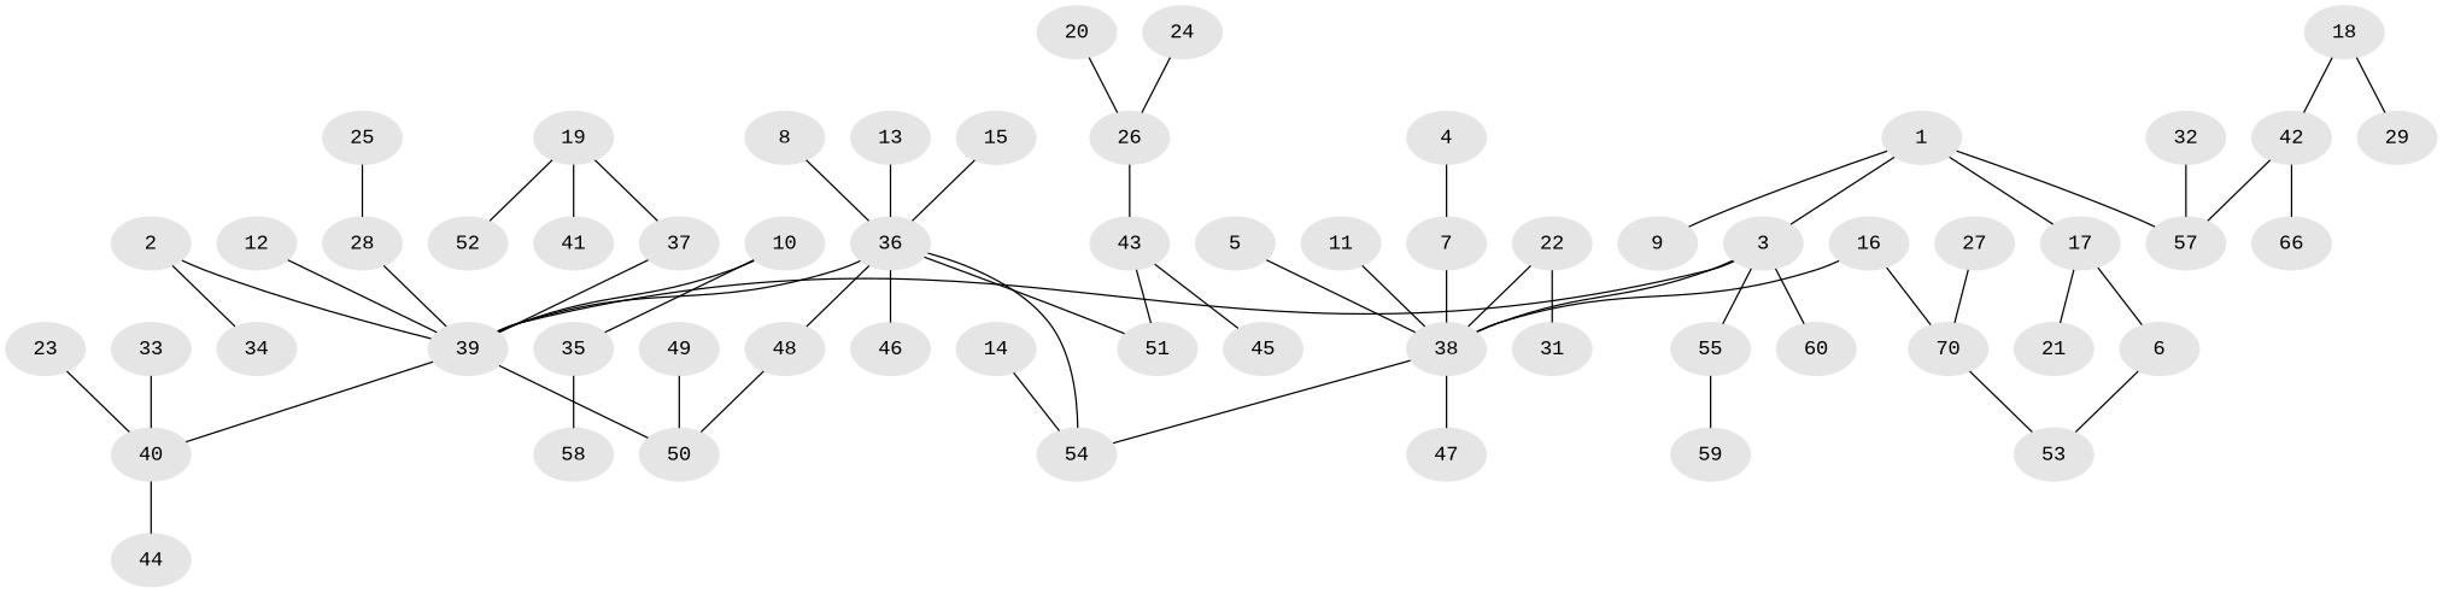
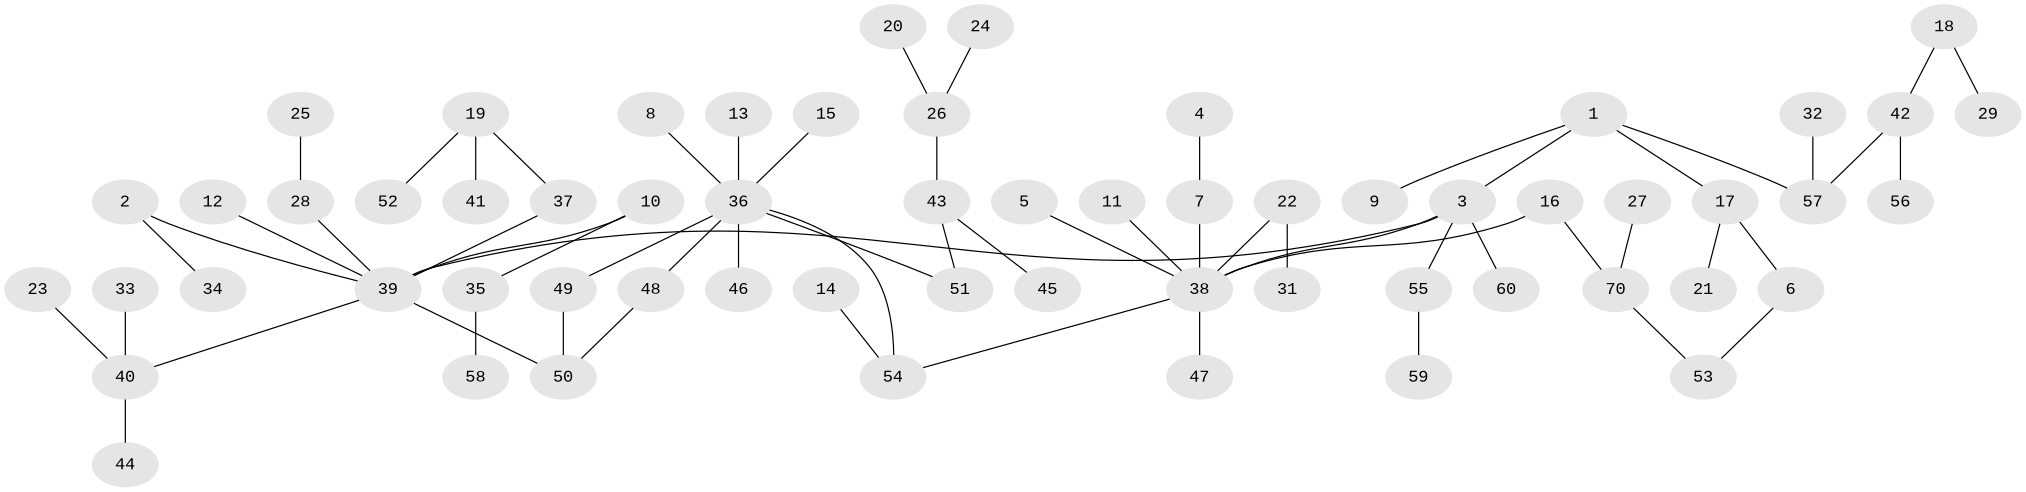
  graph {
    fontname="Liberation Mono"
    node [color=gray90 fontname="Liberation Mono" style=filled]
    edge [fontname="Liberation Mono" weight=1.0]
    1
    3
    9
    17
    57
    39
    38
    55
    60
    6
    53
    21
    2
    34
    40
    50
    54
    47
    59
    4
    7
    5
    8
    36
    46
    48
    51
    10
    35
    58
    11
    12
    13
    14
    15
    16
    n37 [label=70]
    18
    29
    42
-   56 [label=66]
+   56
    19
    37
    41
    52
    20
    26
    43
    22
    31
    23
    44
    24
    25
    28
    45
    27
    32
    33
    49
    1 -- 3
    1 -- 9
    1 -- 17
    1 -- 57
    3 -- 39
    3 -- 38
    3 -- 55
    3 -- 60
    17 -- 6
    17 -- 21
    39 -- 40
    39 -- 50
    38 -- 54
    38 -- 47
    55 -- 59
    6 -- 53
    2 -- 39
    2 -- 34
    40 -- 44
    4 -- 7
    7 -- 38
    5 -- 38
    8 -- 36
-   36 -- 39
+   36 -- 49
    36 -- 54
    36 -- 46
    36 -- 48
    36 -- 51
    48 -- 50
    10 -- 39
    10 -- 35
    35 -- 58
    11 -- 38
    12 -- 39
    13 -- 36
    14 -- 54
    15 -- 36
    16 -- 38
    16 -- n37
    n37 -- 53
    18 -- 29
    18 -- 42
    42 -- 57
    42 -- 56
    19 -- 37
    19 -- 41
    19 -- 52
    37 -- 39
    20 -- 26
    26 -- 43
    43 -- 51
    43 -- 45
    22 -- 38
    22 -- 31
    23 -- 40
    24 -- 26
    25 -- 28
    28 -- 39
    27 -- n37
    32 -- 57
    33 -- 40
    49 -- 50
  }
